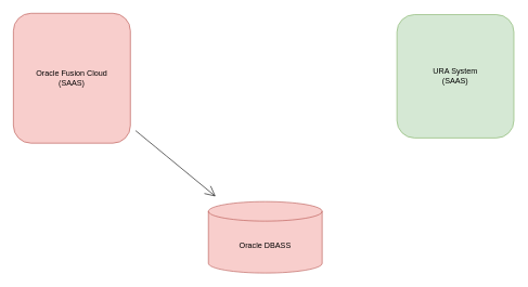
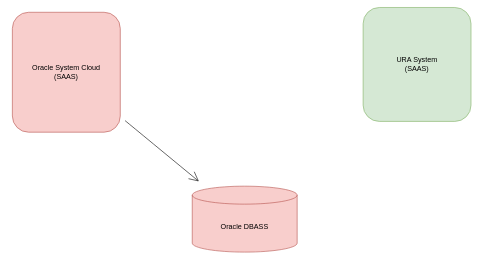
  <mxCell id="0" />
  <mxCell id="1" parent="0" />
  <mxCell id="2" style="edgeStyle=none;curved=1;rounded=0;orthogonalLoop=1;jettySize=auto;html=1;endArrow=open;startSize=14;endSize=14;sourcePerimeterSpacing=8;targetPerimeterSpacing=8;" edge="1" parent="1" source="3" target="5"><mxGeometry relative="1" as="geometry" /></mxCell>
- <mxCell id="3" value="&lt;div&gt;Oracle Fusion Cloud &lt;br&gt;&lt;/div&gt;&lt;div&gt;(SAAS)&lt;br&gt;&lt;/div&gt;" style="rounded=1;whiteSpace=wrap;html=1;hachureGap=4;pointerEvents=0;fillColor=#f8cecc;strokeColor=#b85450;" vertex="1" parent="1"><mxGeometry x="20" y="20" width="180" height="200" as="geometry" /></mxCell>
- <mxCell id="4" value="&lt;div&gt;URA System &lt;br&gt;&lt;/div&gt;&lt;div&gt;(SAAS)&lt;br&gt;&lt;/div&gt;" style="rounded=1;whiteSpace=wrap;html=1;hachureGap=4;pointerEvents=0;fillColor=#d5e8d4;strokeColor=#82b366;" vertex="1" parent="1"><mxGeometry x="610" y="22" width="180" height="190" as="geometry" /></mxCell>
+ <mxCell id="3" value="&lt;div&gt;Oracle System Cloud &lt;br&gt;&lt;/div&gt;&lt;div&gt;(SAAS)&lt;br&gt;&lt;/div&gt;" style="rounded=1;whiteSpace=wrap;html=1;hachureGap=4;pointerEvents=0;fillColor=#f8cecc;strokeColor=#b85450;" vertex="1" parent="1"><mxGeometry x="20" y="20" width="180" height="200" as="geometry" /></mxCell>
+ <mxCell id="4" value="&lt;div&gt;URA System &lt;br&gt;&lt;/div&gt;&lt;div&gt;(SAAS)&lt;br&gt;&lt;/div&gt;" style="rounded=1;whiteSpace=wrap;html=1;hachureGap=4;pointerEvents=0;fillColor=#d5e8d4;strokeColor=#82b366;" vertex="1" parent="1"><mxGeometry x="605" y="12" width="180" height="190" as="geometry" /></mxCell>
  <mxCell id="5" value="Oracle DBASS" style="shape=cylinder3;whiteSpace=wrap;html=1;boundedLbl=1;backgroundOutline=1;size=15;hachureGap=4;pointerEvents=0;fillColor=#f8cecc;strokeColor=#b85450;" vertex="1" parent="1"><mxGeometry x="320" y="310" width="175" height="110" as="geometry" /></mxCell>
